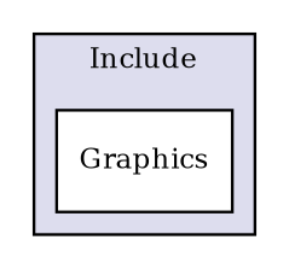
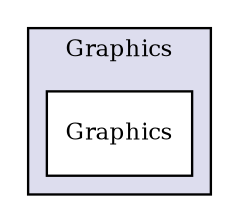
  digraph {
    compound=true
    fontname="DejaVu Serif"
    n1 [fillcolor=white fontname="DejaVu Serif" fontsize=10 label=Graphics pencolor=black shape=box style=filled]
    subgraph cluster_1 {
      bgcolor="#ddddee"
      fontsize=10
-     label=Include
+     label=Graphics
      pencolor=black
      n1
    }
  }
